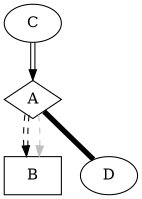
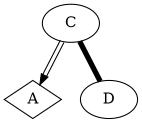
  digraph {
    edge [color="black:invis:black"]
    A [shape=diamond]
-   B [shape=box]
    D
    C
-   A -> B [style=dashed]
-   A -> B [color=grey style=dashed]
-   A -> D [arrowhead=none penwidth=5 color=""]
+   C -> D [arrowhead=none penwidth=5 color=""]
    C -> A
  }
